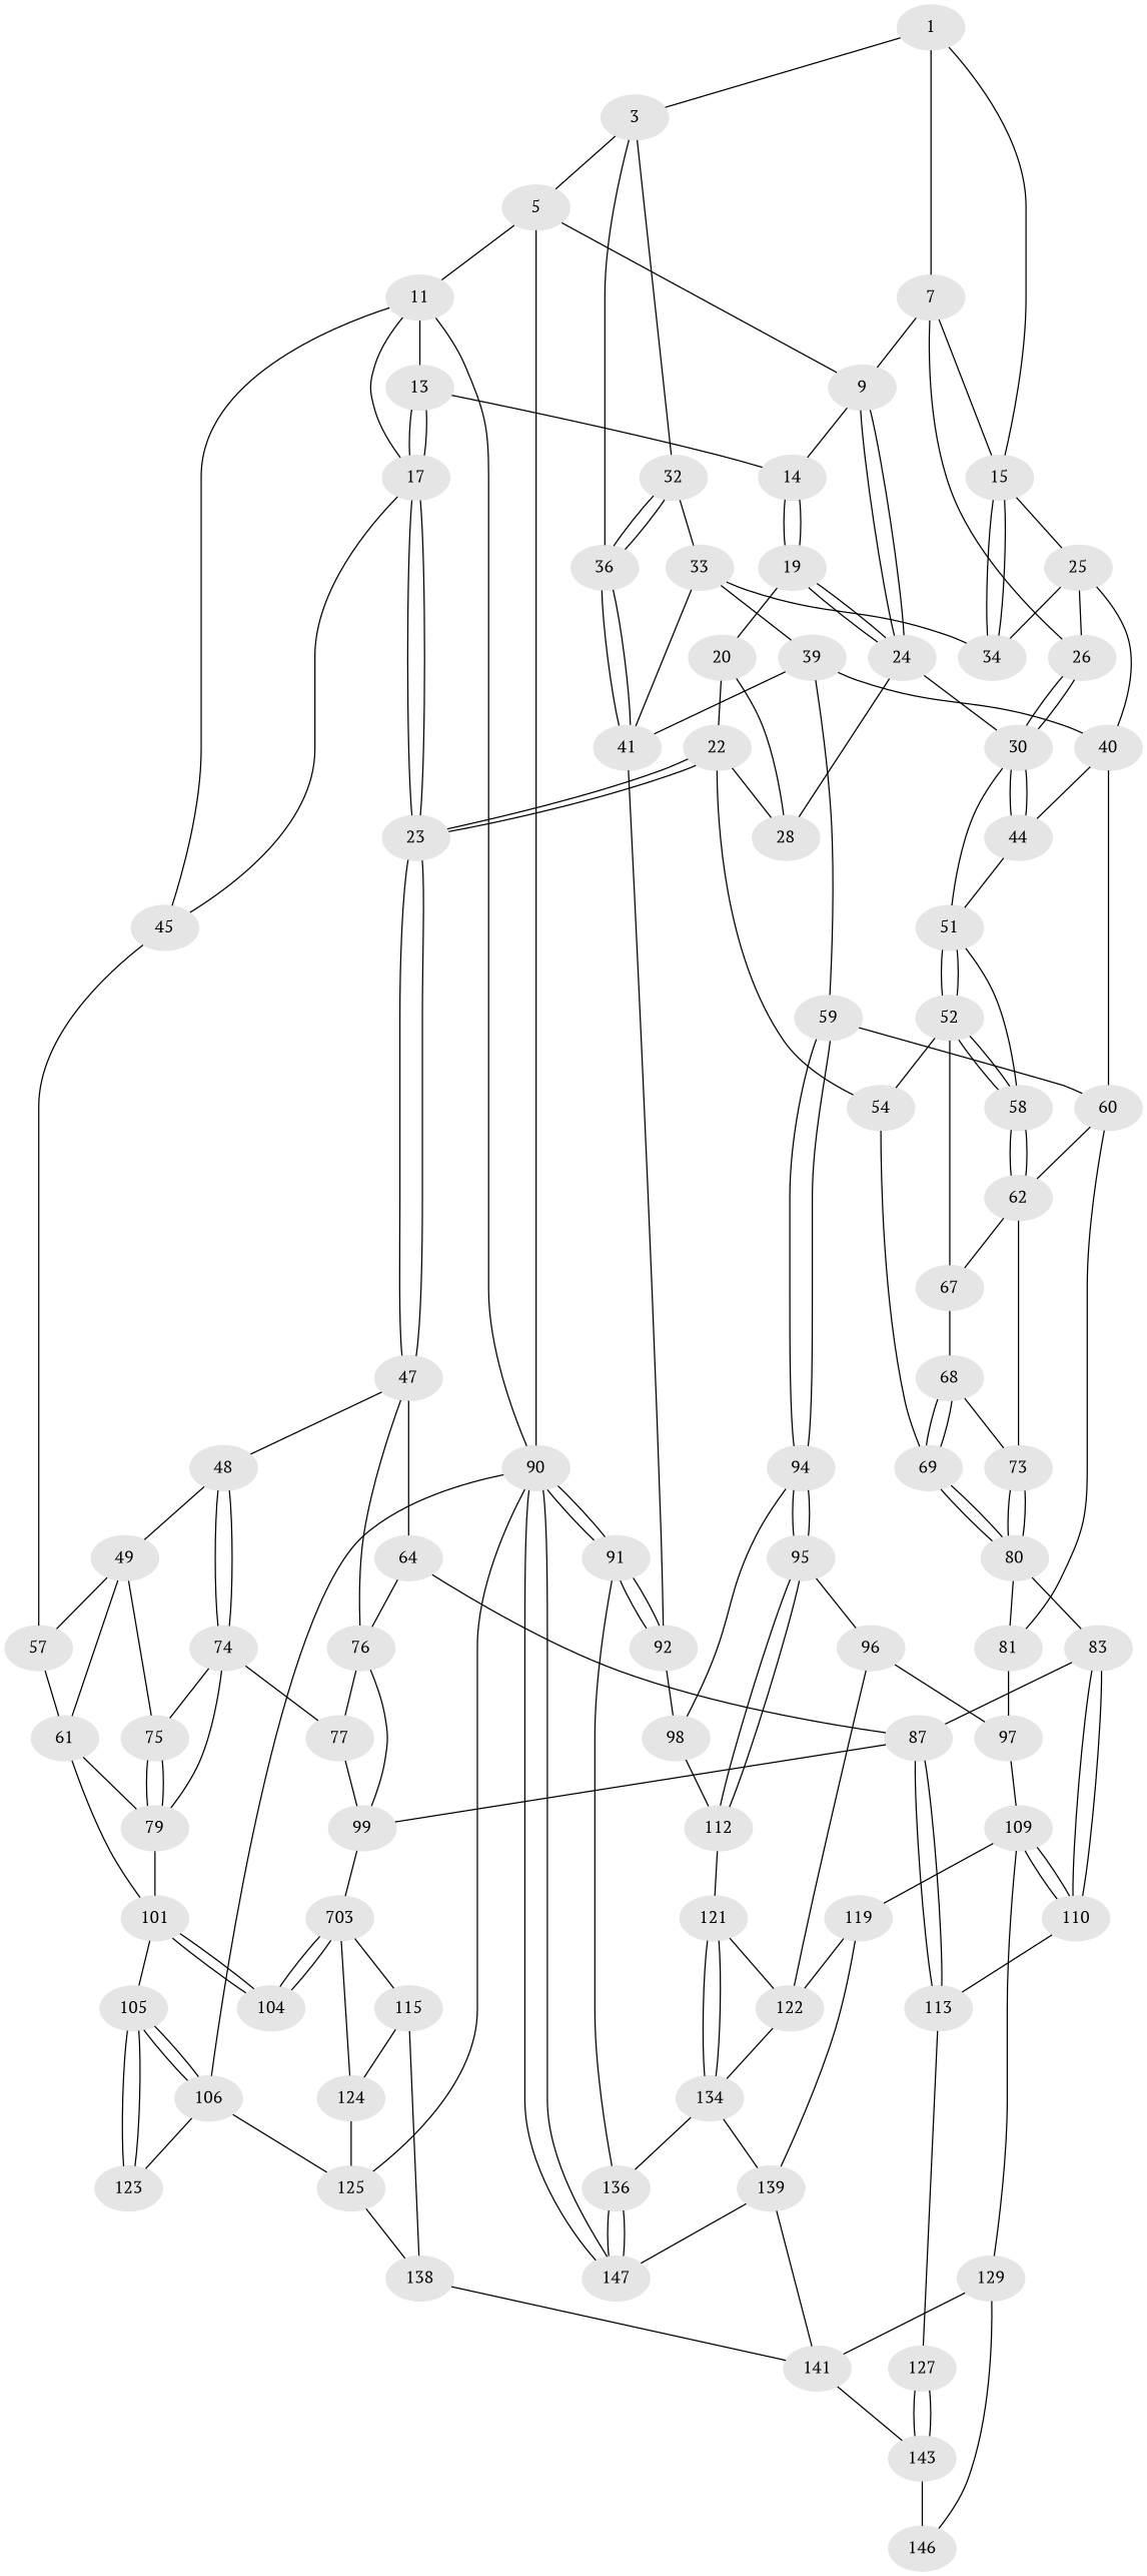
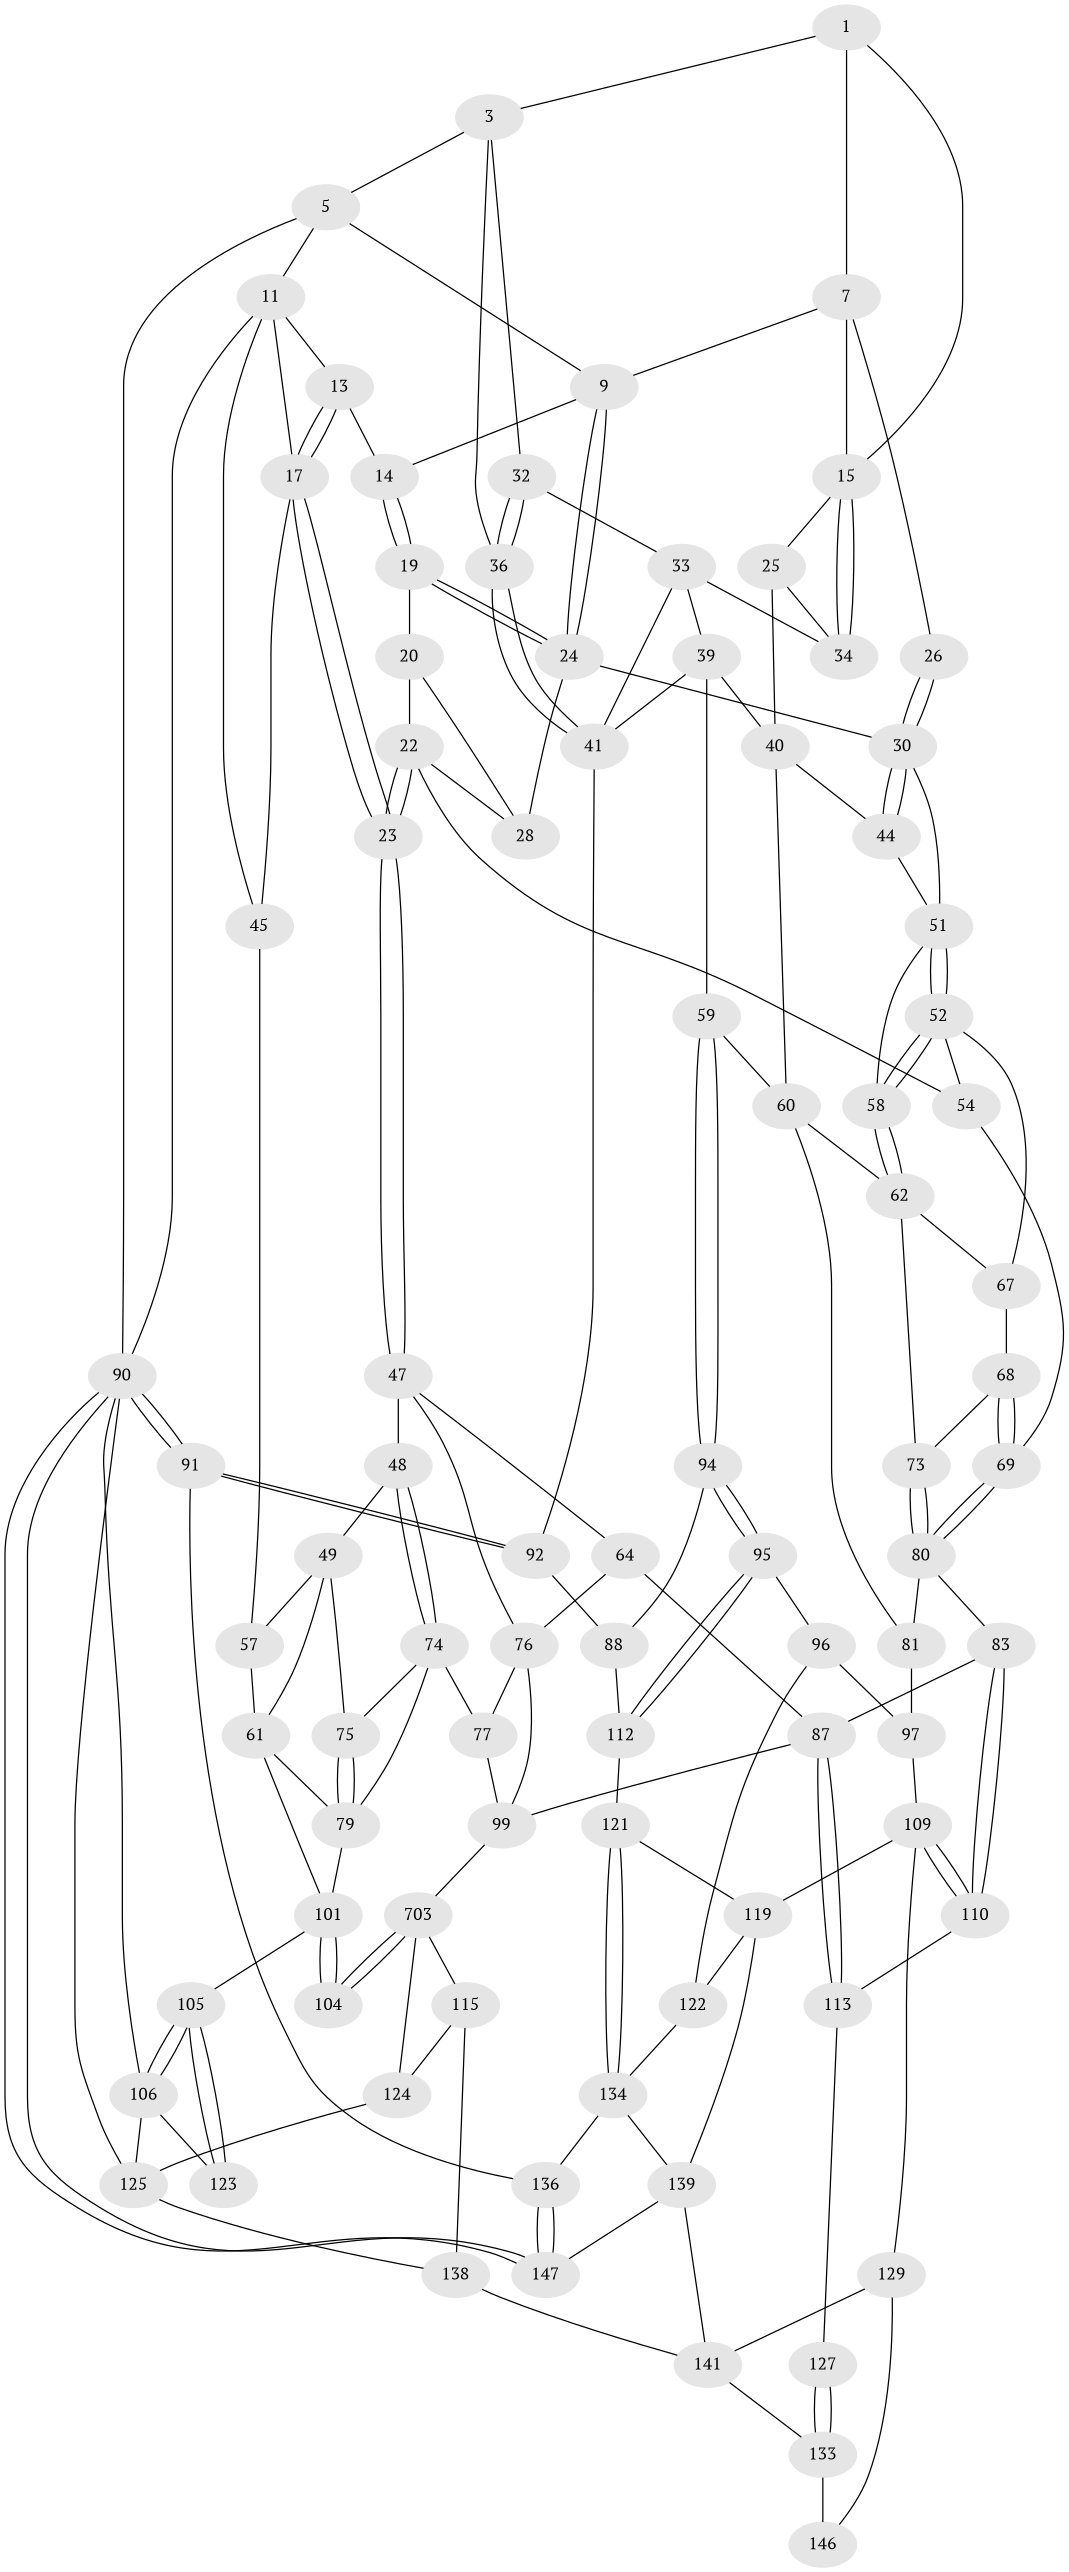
  graph {
    fontname="PT Serif"
    node [color=gray90 fontname="PT Serif" style=filled]
    edge [fontname="PT Serif"]
    1 [super="+2"]
    3 [super="+4"]
    7 [super="+8"]
    15 [super="+16"]
    5 [super="+6"]
    32
    36
    9 [super="+10"]
    26
    25 [super="+35"]
    34
    11 [super="+12"]
    90 [super="+107"]
    33 [super="+38"]
    41 [super="+42"]
    14
    24 [super="+27"]
    13
    17 [super="+18"]
    45 [super="+46"]
    91
    106 [super="+126"]
    125 [super="+131"]
    147
    30 [super="+31"]
    19
    28 [super="+29"]
    23
    n29 [label=57 super="+56"]
    20 [super="+21"]
    40 [super="+43"]
    47 [super="+65"]
    22 [super="+37"]
    54 [super="+63"]
    69
    48
    64 [super="+84"]
    76 [super="+85"]
    44
    51 [super="+55"]
    60 [super="+61"]
    52 [super="+53"]
    58
    39 [super="+57"]
    59
    92 [super="+93"]
    94
    62 [super="+66"]
    81 [super="+82"]
-   98 [super="+111"]
+   98 [super="+111" label=88]
    n51 [label=61 super="+72"]
    49 [super="+70"]
    74 [super="+78"]
    87 [super="+88"]
    77
    99 [super="+100"]
    75
    79 [super="+89"]
    101 [super="+102"]
    67
    68
    80 [super="+83"]
    73
    95
    97 [super="+108"]
    113 [super="+114"]
    n67 [label=83]
    104
    105
    n70 [label=703 super="+116"]
    110 [super="+117"]
    109 [super="+120"]
    127
    136
    123
    138
    112
    96 [super="+118"]
    122 [super="+132"]
    121
    119 [super="+133"]
    139 [super="+140"]
    134 [super="+135"]
    129 [super="+142"]
    115 [super="+137"]
    124
    146 [super="+148"]
    141 [super="+145"]
-   143 [super="+144"]
+   143 [super="+144" label=133]
    1 -- 3
    1 -- 7
    1 -- 15
    3 -- 5
    3 -- 32
    3 -- 36
    7 -- 15
    7 -- 9
    7 -- 26
    15 -- 25
    15 -- 34
    15 -- 34
    5 -- 9
    5 -- 11
    5 -- 90
    32 -- 36
    32 -- 36
    32 -- 33
    36 -- 41
    36 -- 41
    9 -- 14
    9 -- 24
    9 -- 24
    26 -- 30
    26 -- 30
-   25 -- 26
    25 -- 34
    25 -- 40
    11 -- 90
    11 -- 13
    11 -- 17
    11 -- 45
    90 -- 91
    90 -- 91
    90 -- 106
    90 -- 125
    90 -- 147
    90 -- 147
    33 -- 34
    33 -- 41
    33 -- 39
    41 -- 92
    14 -- 19
    14 -- 19
    24 -- 30
    24 -- 28
    13 -- 14
    13 -- 17
    13 -- 17
    17 -- 45
    17 -- 23
    17 -- 23
    45 -- n29 [weight=2]
    91 -- 92
    91 -- 92
    91 -- 136
    106 -- 125
    106 -- 123
    125 -- 138
    30 -- 44
    30 -- 44
    30 -- 51
    19 -- 24
    19 -- 24
    19 -- 20
    23 -- 47
    23 -- 47
    n29 -- n51
    20 -- 28 [weight=2]
    20 -- 22
    40 -- 44
    40 -- 60
    47 -- 48
    47 -- 64
    47 -- 76
    22 -- 28
    22 -- 23
    22 -- 23
    22 -- 54
    54 -- 69
    69 -- 80
    69 -- 80
    48 -- 49
    48 -- 74
    48 -- 74
    64 -- 76
    64 -- 87
    76 -- 77
    76 -- 99
    44 -- 51
    51 -- 52
    51 -- 52
    51 -- 58
    60 -- 62
    60 -- 81
    52 -- 54
    52 -- 58
    52 -- 58
    52 -- 67
    58 -- 62
    58 -- 62
    39 -- 41
    39 -- 40
    39 -- 59
    59 -- 60
    59 -- 94
    59 -- 94
    92 -- 98 [weight=2]
    94 -- 98
    94 -- 95
    94 -- 95
    62 -- 67
    62 -- 73
    81 -- 97 [weight=2]
    98 -- 112
    n51 -- 79
    n51 -- 101
    49 -- n29
    49 -- n51
    49 -- 75
    74 -- 77
    74 -- 75
    74 -- 79
    87 -- 99
    87 -- 113
    87 -- 113
    77 -- 99
    99 -- n70
    75 -- 79
    75 -- 79
    79 -- 101
    101 -- 104
    101 -- 104
    101 -- 105
    67 -- 68
    68 -- 69
    68 -- 69
    68 -- 73
    80 -- 81
    80 -- n67
    73 -- 80
    73 -- 80
    95 -- 112
    95 -- 112
    95 -- 96
    97 -- 109
    113 -- 127
    n67 -- 87
    n67 -- 110
    n67 -- 110
    105 -- 106
    105 -- 106
    105 -- 123
    105 -- 123
    n70 -- 104
    n70 -- 104
    n70 -- 115
    n70 -- 124
    110 -- 113
    109 -- 110
    109 -- 110
    109 -- 119
    109 -- 129
    127 -- 143
    127 -- 143
    136 -- 147
    136 -- 147
    138 -- 141
    112 -- 121
    96 -- 97
    96 -- 122
    122 -- 134
-   121 -- 122
+   121 -- 119
    121 -- 134
    121 -- 134
    119 -- 122
    119 -- 139
    139 -- 147
    139 -- 141
    134 -- 136
    134 -- 139
    129 -- 146
    129 -- 141
    115 -- 138
    115 -- 124
    124 -- 125
    141 -- 143
    143 -- 146 [weight=2]
  }
